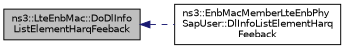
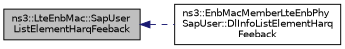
  digraph {
    rankdir=LR
    node [color=black fontname=Helvetica fontsize=10 shape=record style=filled]
-   n1 [fillcolor=grey75 fontcolor=black height=0.2 label="ns3::LteEnbMac::DoDlInfo\lListElementHarqFeeback" width=0.4]
+   n1 [fillcolor=grey75 fontcolor=black height=0.2 label="ns3::LteEnbMac::SapUser\lListElementHarqFeeback" width=0.4]
    n2 [fillcolor=white height=0.2 label="ns3::EnbMacMemberLteEnbPhy\lSapUser::DlInfoListElementHarq\lFeeback" width=0.4]
    n1 -> n2 [color=midnightblue dir=back fontname=Helvetica fontsize=10 labelfontname=Helvetica labelfontsize=10 style=dashed]
  }
